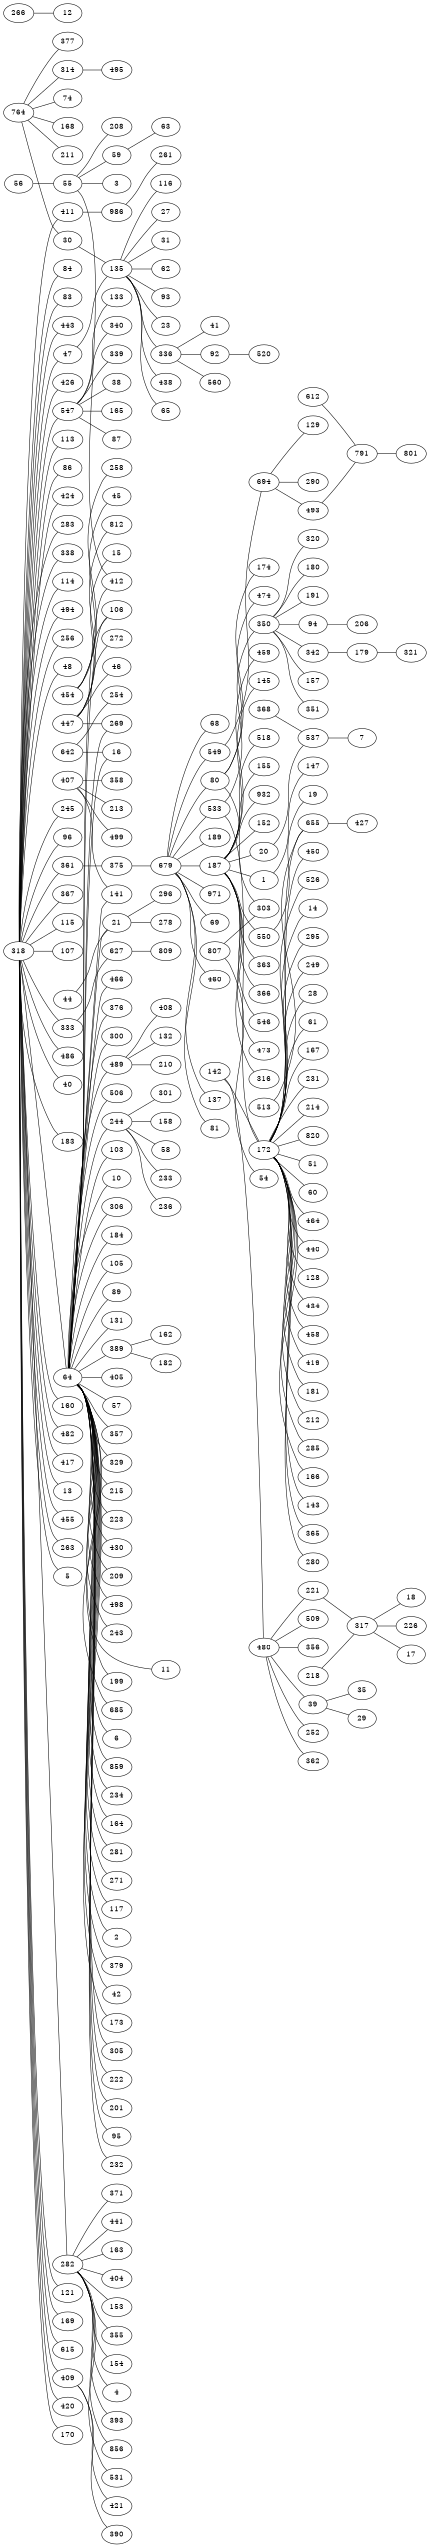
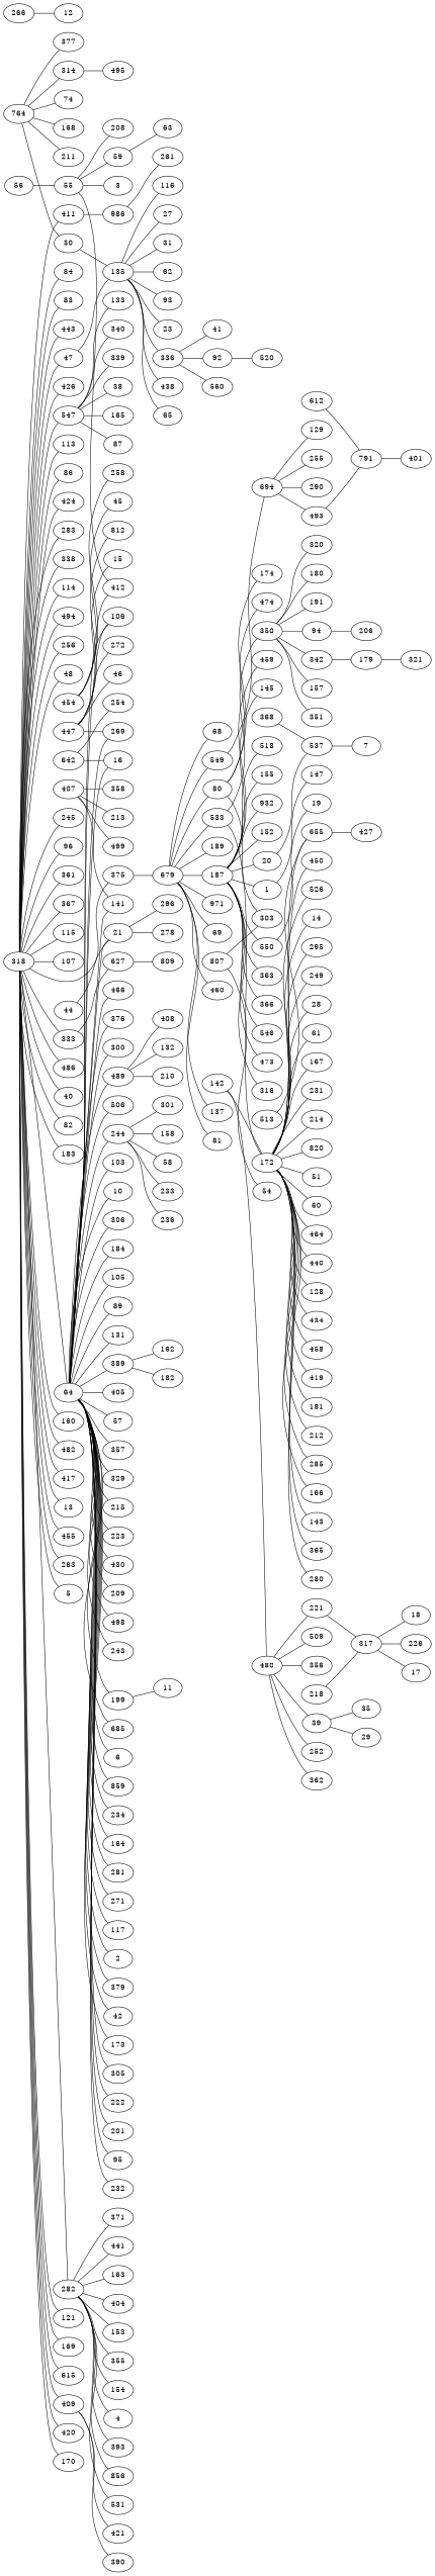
  graph {
    rankdir=LR
    node [level=2]
    n1 [label=318 level=1]
    n2 [label=547 level=1]
    n3 [label=338]
    n4 [label=114 level=1]
    n5 [label=494 level=1]
    n6 [label=256 level=1]
    n7 [label=48]
    n8 [label=245]
    n9 [label=96 level=1]
    n10 [label=47 level=1]
    n11 [label=107 level=1]
    n12 [label=361]
    n13 [label=333 level=1]
    n14 [label=486]
    n15 [label=40]
+   n16 [label=82 level=1]
    n17 [label=64 level=1]
    n18 [label=160 level=1]
    n19 [label=482]
    n20 [label=417]
    n21 [label=13 level=1]
    n22 [label=455]
    n23 [label=263]
    n24 [label=5 level=1]
    n25 [label=282 level=1]
    n26 [label=121 level=1]
    n27 [label=169 level=1]
    n28 [label=615]
    n29 [label=409 level=1]
    n30 [label=420 level=1]
    n31 [label=170 level=1]
    n32 [label=84 level=1]
    n33 [label=83 level=1]
    n34 [label=443]
    n35 [label=375 level=1]
    n36 [label=411 level=1]
    n37 [label=426]
    n38 [label=113 level=1]
    n39 [label=86 level=1]
    n40 [label=424 level=1]
    n41 [label=283 level=1]
    n42 [label=367 level=1]
    n43 [label=115 level=1]
    n44 [label=183 level=1]
    n45 [label=38]
    n46 [label=165 level=1]
    n47 [label=87 level=1]
    n48 [label=133 level=1]
    n49 [label=340 level=1]
    n50 [label=339]
    n51 [label=135 level=1]
    n52 [label=627]
    n53 [label=243]
    n54 [label=11]
    n55 [label=21 level=1]
    n56 [label=466]
    n57 [label=376]
    n58 [label=300]
    n59 [label=489 level=1]
    n60 [label=506]
    n61 [label=244 level=1]
    n62 [label=106 level=1]
    n63 [label=269 level=1]
    n64 [label=16 level=1]
    n65 [label=306]
    n66 [label=141 level=1]
    n67 [label=412 level=1]
    n68 [label=184]
    n69 [label=105 level=1]
    n70 [label=89]
    n71 [label=131]
    n72 [label=389]
    n73 [label=405 level=1]
    n74 [label=57]
    n75 [label=199]
    n76 [label=357]
    n77 [label=329 level=1]
    n78 [label=215 level=1]
    n79 [label=223]
    n80 [label=430]
    n81 [label=209 level=1]
    n82 [label=498 level=1]
    n83 [label=685]
    n84 [label=6 level=1]
    n85 [label=859]
    n86 [label=234]
    n87 [label=164]
    n88 [label=281]
    n89 [label=271]
    n90 [label=117]
    n91 [label=2 level=1]
    n92 [label=379]
    n93 [label=42]
    n94 [label=173 level=1]
    n95 [label=305]
    n96 [label=222]
    n97 [label=201]
    n98 [label=95]
    n99 [label=232 level=1]
    n100 [label=103]
    n101 [label=10]
    n102 [label=393 level=1]
    n103 [label=856]
    n104 [label=531]
    n105 [label=371 level=1]
    n106 [label=441]
    n107 [label=163]
    n108 [label=404 level=1]
    n109 [label=153]
    n110 [label=355]
    n111 [label=154]
    n112 [label=4 level=1]
    n113 [label=390]
    n114 [label=421]
    n115 [label=679 level=1]
    n116 [label=986]
    n117 [label=336 level=1]
    n118 [label=438 level=1]
    n119 [label=65 level=1]
    n120 [label=116 level=1]
    n121 [label=27]
    n122 [label=31]
    n123 [label=62 level=1]
    n124 [label=93 level=1]
    n125 [label=23 level=1]
    n126 [label=809]
    n127 [label=296]
    n128 [label=278]
    n129 [label=408]
    n130 [label=132]
    n131 [label=210 level=1]
    n132 [label=236]
    n133 [label=301 level=1]
    n134 [label=158]
    n135 [label=58 level=1]
    n136 [label=233]
    n137 [label=182]
    n138 [label=162]
    n139 [label=187 level=1]
    n140 [label=971 level=1]
    n141 [label=69]
    n142 [label=460]
    n143 [label=137 level=1]
    n144 [label=81 level=1]
    n145 [label=68]
    n146 [label=549 level=1]
    n147 [label=80 level=1]
    n148 [label=533 level=1]
    n149 [label=189]
    n150 [label=261]
    n151 [label=932 level=1]
    n152 [label=152]
    n153 [label=1]
    n154 [label=550]
    n155 [label=363]
    n156 [label=366 level=1]
    n157 [label=546 level=1]
    n158 [label=473 level=1]
    n159 [label=316]
    n160 [label=459]
    n161 [label=145]
    n162 [label=20]
    n163 [label=518]
    n164 [label=155]
    n165 [label=694 level=1]
    n166 [label=303 level=1]
    n167 [label=474 level=1]
    n168 [label=174]
    n169 [label=172 level=1]
    n170 [label=350 level=1]
    n171 [label=147]
    n172 [label=19]
    n173 [label=537]
    n174 [label=129 level=1]
+   n175 [label=255]
    n176 [label=290 level=1]
    n177 [label=493 level=1]
    n178 [label=655]
    n179 [label=434 level=1]
    n180 [label=458]
    n181 [label=419 level=1]
    n182 [label=181]
    n183 [label=212 level=1]
    n184 [label=285 level=1]
    n185 [label=166 level=1]
    n186 [label=143]
    n187 [label=365 level=1]
    n188 [label=280 level=1]
    n189 [label=450]
    n190 [label=526]
    n191 [label=14 level=1]
    n192 [label=295 level=1]
    n193 [label=249 level=1]
    n194 [label=28 level=1]
    n195 [label=61]
    n196 [label=167]
    n197 [label=231]
    n198 [label=214]
    n199 [label=820 level=1]
    n200 [label=51]
    n201 [label=60]
    n202 [label=464]
    n203 [label=440]
    n204 [label=128 level=1]
    n205 [label=320]
    n206 [label=180 level=1]
    n207 [label=191]
    n208 [label=94]
    n209 [label=342]
    n210 [label=157]
    n211 [label=351]
    n212 [label=142 level=1]
    n213 [label=480 level=1]
    n214 [label=509]
    n215 [label=356]
    n216 [label=39]
    n217 [label=221 level=1]
    n218 [label=252 level=1]
    n219 [label=362]
    n220 [label=427]
    n221 [label=29]
    n222 [label=35]
    n223 [label=317 level=1]
    n224 [label=764 level=1]
    n225 [label=74 level=1]
    n226 [label=168]
    n227 [label=211 level=1]
    n228 [label=314 level=1]
    n229 [label=30 level=1]
    n230 [label=377 level=1]
    n231 [label=495 level=1]
    n232 [label=92]
    n233 [label=560]
    n234 [label=41 level=1]
    n235 [label=520]
    n236 [label=206]
    n237 [label=179]
    n238 [label=321]
    n239 [label=513]
    n240 [label=44 level=1]
    n241 [label=56]
    n242 [label=55 level=1]
    n243 [label=3]
    n244 [label=208]
    n245 [label=59]
    n246 [label=63 level=1]
    n247 [label=7]
    n248 [label=226]
    n249 [label=17 level=1]
    n250 [label=18]
    n251 [label=791]
-   n252 [label=801]
+   n252 [label=401]
    n253 [label=612]
    n254 [label=454]
    n255 [label=258]
    n256 [label=45]
    n257 [label=447]
    n258 [label=15]
    n259 [label=272]
    n260 [label=46]
    n261 [label=812]
    n262 [label=807]
    n263 [label=54]
    n264 [label=642 level=1]
    n265 [label=254 level=1]
    n266 [label=368]
    n267 [label=407]
    n268 [label=358]
    n269 [label=213]
    n270 [label=499]
    n271 [label=266]
    n272 [label=12]
    n273 [label=218]
    n1 -- n2
    n1 -- n3
    n1 -- n4
    n1 -- n5
    n1 -- n6
    n1 -- n7
    n1 -- n8
    n1 -- n9
    n1 -- n10
    n1 -- n11
    n1 -- n12
    n1 -- n13
    n1 -- n14
    n1 -- n15
+   n1 -- n16
    n1 -- n17
    n1 -- n18
    n1 -- n19
    n1 -- n20
    n1 -- n21
    n1 -- n22
    n1 -- n23
    n1 -- n24
    n1 -- n25
    n1 -- n26
    n1 -- n27
    n1 -- n28
    n1 -- n29
    n1 -- n30
    n1 -- n31
    n1 -- n32
    n1 -- n33
    n1 -- n34
-   n12 -- n35
+   n1 -- n35
    n1 -- n36
    n1 -- n37
    n1 -- n38
    n1 -- n39
    n1 -- n40
    n1 -- n41
    n1 -- n42
    n1 -- n43
    n1 -- n44
    n2 -- n45
    n2 -- n46
    n2 -- n47
    n2 -- n48
    n2 -- n49
    n2 -- n50
    n10 -- n51
    n13 -- n52
    n17 -- n53
-   n17 -- n54
+   n75 -- n54
    n17 -- n55
    n17 -- n56
    n17 -- n57
    n17 -- n58
    n17 -- n59
    n17 -- n60
    n17 -- n61
    n17 -- n62
    n17 -- n63
    n17 -- n64
    n17 -- n65
    n17 -- n66
    n17 -- n67
    n17 -- n68
    n17 -- n69
    n17 -- n70
    n17 -- n71
    n17 -- n72
    n17 -- n73
    n17 -- n74
    n17 -- n75
    n17 -- n76
    n17 -- n77
    n17 -- n78
    n17 -- n79
    n17 -- n80
    n17 -- n81
    n17 -- n82
    n17 -- n83
    n17 -- n84
    n17 -- n85
    n17 -- n86
    n17 -- n87
    n17 -- n88
    n17 -- n89
    n17 -- n90
    n17 -- n91
    n17 -- n92
    n17 -- n93
    n17 -- n94
    n17 -- n95
    n17 -- n96
    n17 -- n97
    n17 -- n98
    n17 -- n99
    n17 -- n100
    n17 -- n101
    n25 -- n102
    n25 -- n103
    n25 -- n104
    n25 -- n105
    n25 -- n106
    n25 -- n107
    n25 -- n108
    n25 -- n109
    n25 -- n110
    n25 -- n111
    n25 -- n112
    n29 -- n113
    n29 -- n114
    n35 -- n115
    n36 -- n116
    n51 -- n117
    n51 -- n118
    n51 -- n119
    n51 -- n120
    n51 -- n121
    n51 -- n122
    n51 -- n123
    n51 -- n124
    n51 -- n125
    n52 -- n126
    n55 -- n127
    n55 -- n128
    n59 -- n129
    n59 -- n130
    n59 -- n131
    n61 -- n132
    n61 -- n133
    n61 -- n134
    n61 -- n135
    n61 -- n136
    n72 -- n137
    n72 -- n138
    n115 -- n139
    n115 -- n140
    n115 -- n141
    n115 -- n142
    n115 -- n143
    n115 -- n144
    n115 -- n145
    n115 -- n146
    n115 -- n147
    n115 -- n148
    n115 -- n149
    n116 -- n150
    n117 -- n232
    n117 -- n233
    n117 -- n234
    n139 -- n151
    n139 -- n152
    n139 -- n153
    n139 -- n154
    n139 -- n155
    n139 -- n156
    n139 -- n157
    n139 -- n158
    n139 -- n159
    n139 -- n160
    n139 -- n161
    n139 -- n162
    n139 -- n163
    n139 -- n164
    n146 -- n165
    n147 -- n166
    n147 -- n167
    n147 -- n168
    n148 -- n169
    n148 -- n170
    n153 -- n171
    n154 -- n172
    n162 -- n173
    n165 -- n174
+   n165 -- n175
    n165 -- n176
    n165 -- n177
    n169 -- n178
    n169 -- n179
    n169 -- n180
    n169 -- n181
    n169 -- n182
    n169 -- n183
    n169 -- n184
    n169 -- n185
    n169 -- n186
    n169 -- n187
    n169 -- n188
    n169 -- n189
    n169 -- n190
    n169 -- n191
    n169 -- n192
    n169 -- n193
    n169 -- n194
    n169 -- n195
    n169 -- n196
    n169 -- n197
    n169 -- n198
    n169 -- n199
    n169 -- n200
    n169 -- n201
    n169 -- n202
    n169 -- n203
    n169 -- n204
    n170 -- n205
    n170 -- n206
    n170 -- n207
    n170 -- n208
    n170 -- n209
    n170 -- n210
    n170 -- n211
    n173 -- n247
    n177 -- n251
    n178 -- n220
    n208 -- n236
    n209 -- n237
    n212 -- n169
    n212 -- n213
    n213 -- n214
    n213 -- n215
    n213 -- n216
    n213 -- n217
    n213 -- n218
    n213 -- n219
    n216 -- n221
    n216 -- n222
    n217 -- n223
    n223 -- n248
    n223 -- n249
    n223 -- n250
    n224 -- n225
    n224 -- n226
    n224 -- n227
    n224 -- n228
    n224 -- n229
    n224 -- n230
    n228 -- n231
    n229 -- n51
    n232 -- n235
    n237 -- n238
    n239 -- n178
    n240 -- n55
    n241 -- n242
    n242 -- n67
    n242 -- n243
    n242 -- n244
    n242 -- n245
    n245 -- n246
    n251 -- n252
    n253 -- n251
    n254 -- n62
    n254 -- n255
    n254 -- n256
    n257 -- n63
    n257 -- n258
    n257 -- n259
    n257 -- n260
    n257 -- n261
    n262 -- n166
    n262 -- n263
    n264 -- n64
    n264 -- n265
    n266 -- n173
    n267 -- n66
    n267 -- n268
    n267 -- n269
    n267 -- n270
    n271 -- n272
    n273 -- n223
  }
